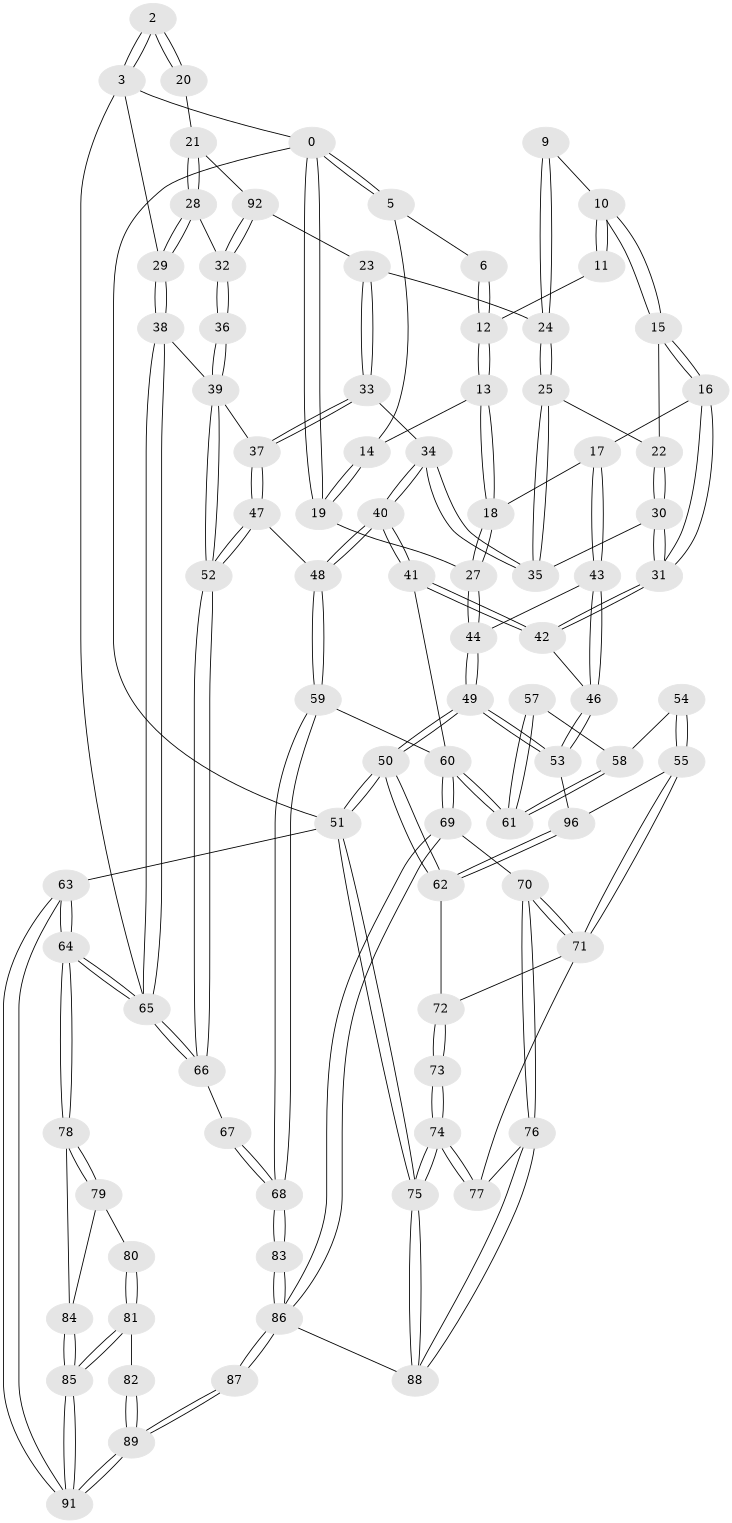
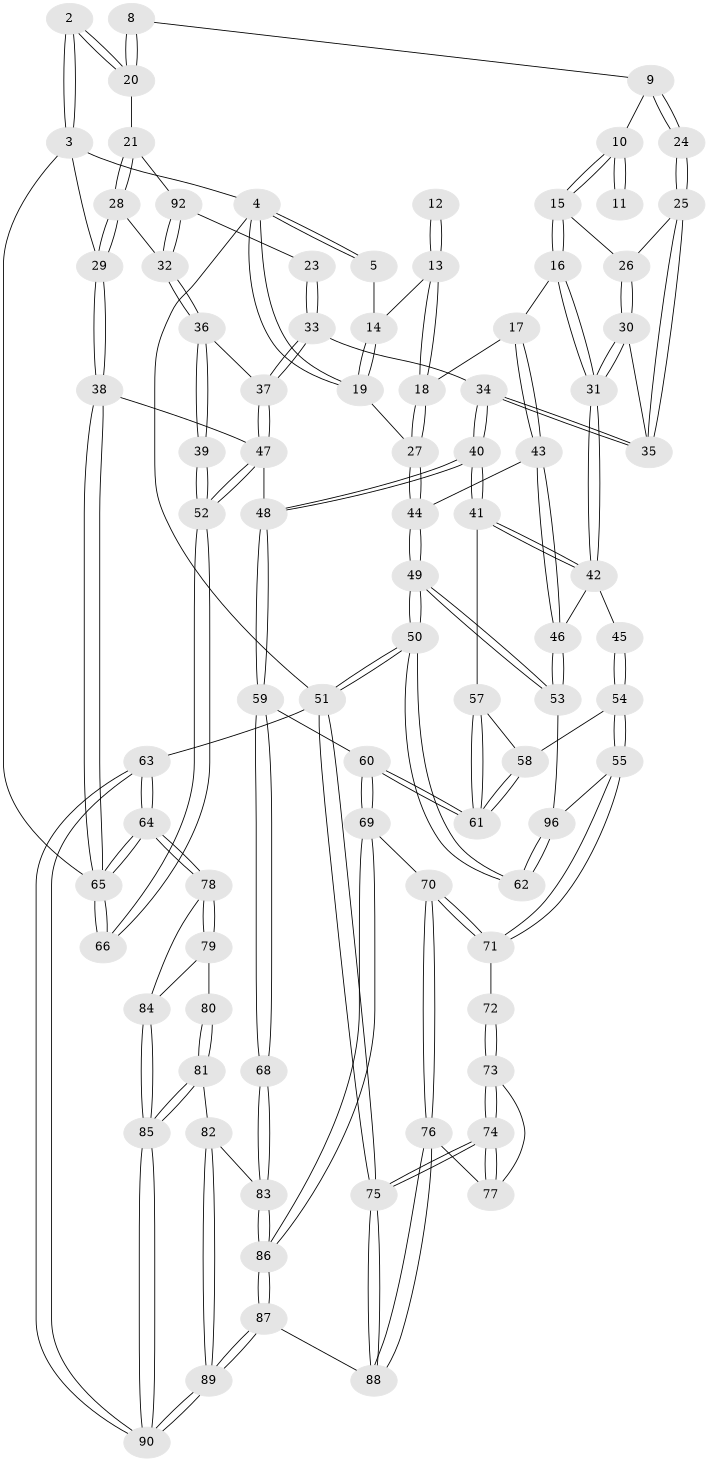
  graph {
    node [color=gray90 style=filled]
    2
    3
    20
+   8
    9
-   4 [label=0]
+   4
    29
    65
    21
    5
    19
    51
    38
    63
    64
-   90 [label=91]
-   6
+   90
    14
    27
    75
    12
    13
    11
    10
    24
    15
    25
    16
-   26 [label=22]
+   26
    18
    17
    31
    30
    43
    42
    44
    46
    n38 [label=92]
    28
    23
    32
    33
    36
    34
    37
    35
    49
    39
+   45
    40
    47
    41
    48
    52
    66
    57
    59
    58
    61
    54
    53
    50
    55
    n64 [label=96]
    60
    68
    62
    72
    88
-   67
    71
    69
    83
    70
    86
    73
    78
    79
    84
    80
    81
    76
    87
    77
    74
    85
    82
    89
    2 -- 3
    2 -- 3
    2 -- 20
    2 -- 20
    3 -- 4
    3 -- 29
    3 -- 65
    20 -- 21
+   8 -- 20
+   8 -- 20
+   8 -- 9
    9 -- 10
    9 -- 24
    9 -- 24
    4 -- 5
    4 -- 5
    4 -- 19
    4 -- 19
    4 -- 51
    29 -- 38
    29 -- 38
    65 -- 66
    65 -- 66
    21 -- n38
    21 -- 28
    21 -- 28
-   5 -- 6
    5 -- 14
    19 -- 27
    51 -- 63
    51 -- 75
    51 -- 75
    38 -- 65
    38 -- 65
-   38 -- 39
+   38 -- 47
    63 -- 64
    63 -- 64
    63 -- 90
    63 -- 90
    64 -- 65
    64 -- 65
    64 -- 78
    64 -- 78
-   6 -- 12
-   6 -- 12
    14 -- 19
    14 -- 19
    27 -- 44
    27 -- 44
    75 -- 88
    75 -- 88
    12 -- 13
    12 -- 13
    13 -- 14
    13 -- 18
    13 -- 18
-   11 -- 12
    10 -- 11
    10 -- 11
    10 -- 15
    10 -- 15
    24 -- 25
    24 -- 25
    15 -- 16
    15 -- 16
    15 -- 26
    25 -- 26
    25 -- 35
    25 -- 35
    16 -- 17
    16 -- 31
    16 -- 31
    26 -- 30
    26 -- 30
    18 -- 27
    18 -- 27
    17 -- 18
    17 -- 43
    17 -- 43
    31 -- 42
    31 -- 42
    30 -- 31
    30 -- 31
    30 -- 35
    43 -- 44
    43 -- 46
    43 -- 46
    42 -- 46
+   42 -- 45
    44 -- 49
    44 -- 49
    46 -- 53
    46 -- 53
    n38 -- 23
    n38 -- 32
    n38 -- 32
    28 -- 29
    28 -- 29
    28 -- 32
-   23 -- 24
    23 -- 33
    23 -- 33
    32 -- 36
    32 -- 36
    33 -- 34
    33 -- 37
    33 -- 37
-   39 -- 37
+   36 -- 37
    36 -- 39
    36 -- 39
    34 -- 35
    34 -- 35
    34 -- 40
    34 -- 40
    37 -- 47
    37 -- 47
    49 -- 53
    49 -- 53
    49 -- 50
    49 -- 50
    39 -- 52
    39 -- 52
+   45 -- 54
+   45 -- 54
    40 -- 41
    40 -- 41
    40 -- 48
    40 -- 48
    47 -- 48
    47 -- 52
    47 -- 52
    41 -- 42
    41 -- 42
-   41 -- 60
+   41 -- 57
    48 -- 59
    48 -- 59
    52 -- 66
    52 -- 66
-   66 -- 67
    57 -- 58
    57 -- 61
    57 -- 61
    59 -- 60
    59 -- 68
    59 -- 68
    58 -- 61
    58 -- 61
    54 -- 58
    54 -- 55
    54 -- 55
    53 -- n64
    50 -- 51
    50 -- 51
    50 -- 62
    50 -- 62
    55 -- n64
    55 -- 71
    55 -- 71
    n64 -- 62
    n64 -- 62
    60 -- 61
    60 -- 61
    60 -- 69
    60 -- 69
    68 -- 83
    68 -- 83
-   62 -- 72
    72 -- 73
    72 -- 73
-   67 -- 68
-   67 -- 68
    71 -- 72
    69 -- 70
    69 -- 86
    69 -- 86
    83 -- 86
    83 -- 86
    70 -- 71
    70 -- 71
    70 -- 76
    70 -- 76
    86 -- 87
    86 -- 87
-   71 -- 77
+   73 -- 77
    73 -- 74
    73 -- 74
    78 -- 79
    78 -- 79
    78 -- 84
    79 -- 84
    79 -- 80
    84 -- 85
    84 -- 85
    80 -- 81
    80 -- 81
    81 -- 85
    81 -- 85
    81 -- 82
    76 -- 88
    76 -- 88
    76 -- 77
-   86 -- 88
+   87 -- 88
    87 -- 89
    87 -- 89
    74 -- 75
    74 -- 75
    74 -- 77
    74 -- 77
    85 -- 90
    85 -- 90
+   82 -- 83
    82 -- 89
    82 -- 89
    89 -- 90
    89 -- 90
  }
